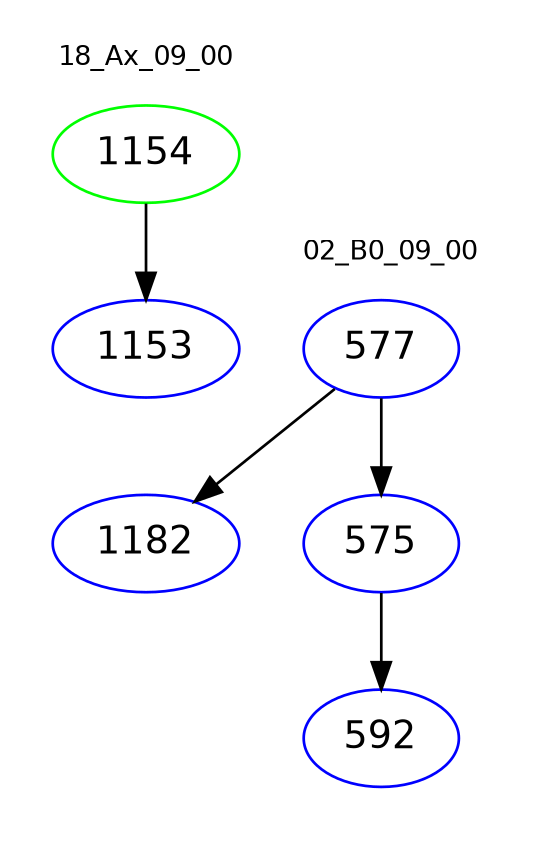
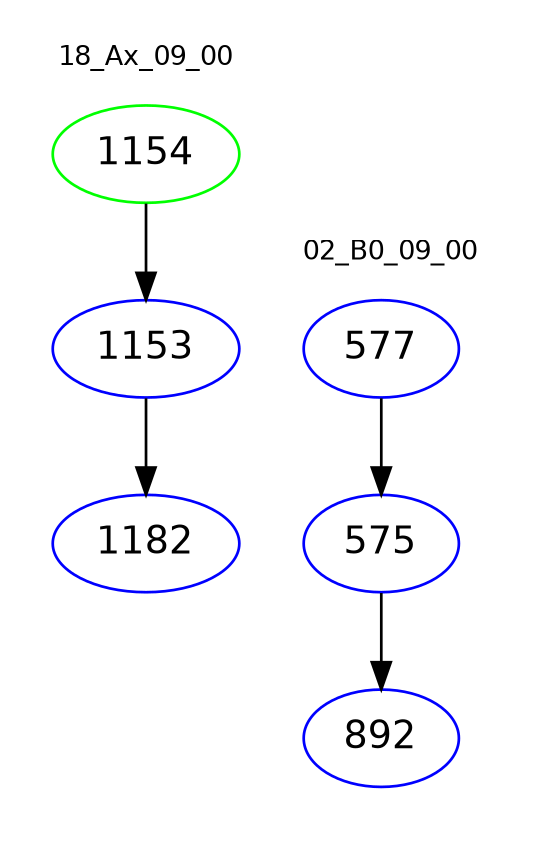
  digraph {
    fontname="DejaVu Sans"
    node [color=blue fontname="DejaVu Sans"]
    edge [color=black fontname="DejaVu Sans"]
    n1 [color=green label=1154]
    n2 [label=1153]
    n3 [label=1182]
    n4 [label=577]
    n5 [label=575]
-   n6 [label=592]
+   n6 [label=892]
    subgraph cluster_1 {
      color=white
      fontsize=10
      label="18_Ax_09_00"
      n1
      n2
      n3
    }
    subgraph cluster_2 {
      color=white
      fontsize=10
      label="02_B0_09_00"
      n4
      n5
      n6
    }
    n1 -> n2
-   n4 -> n3
+   n2 -> n3
    n4 -> n5
    n5 -> n6
  }
